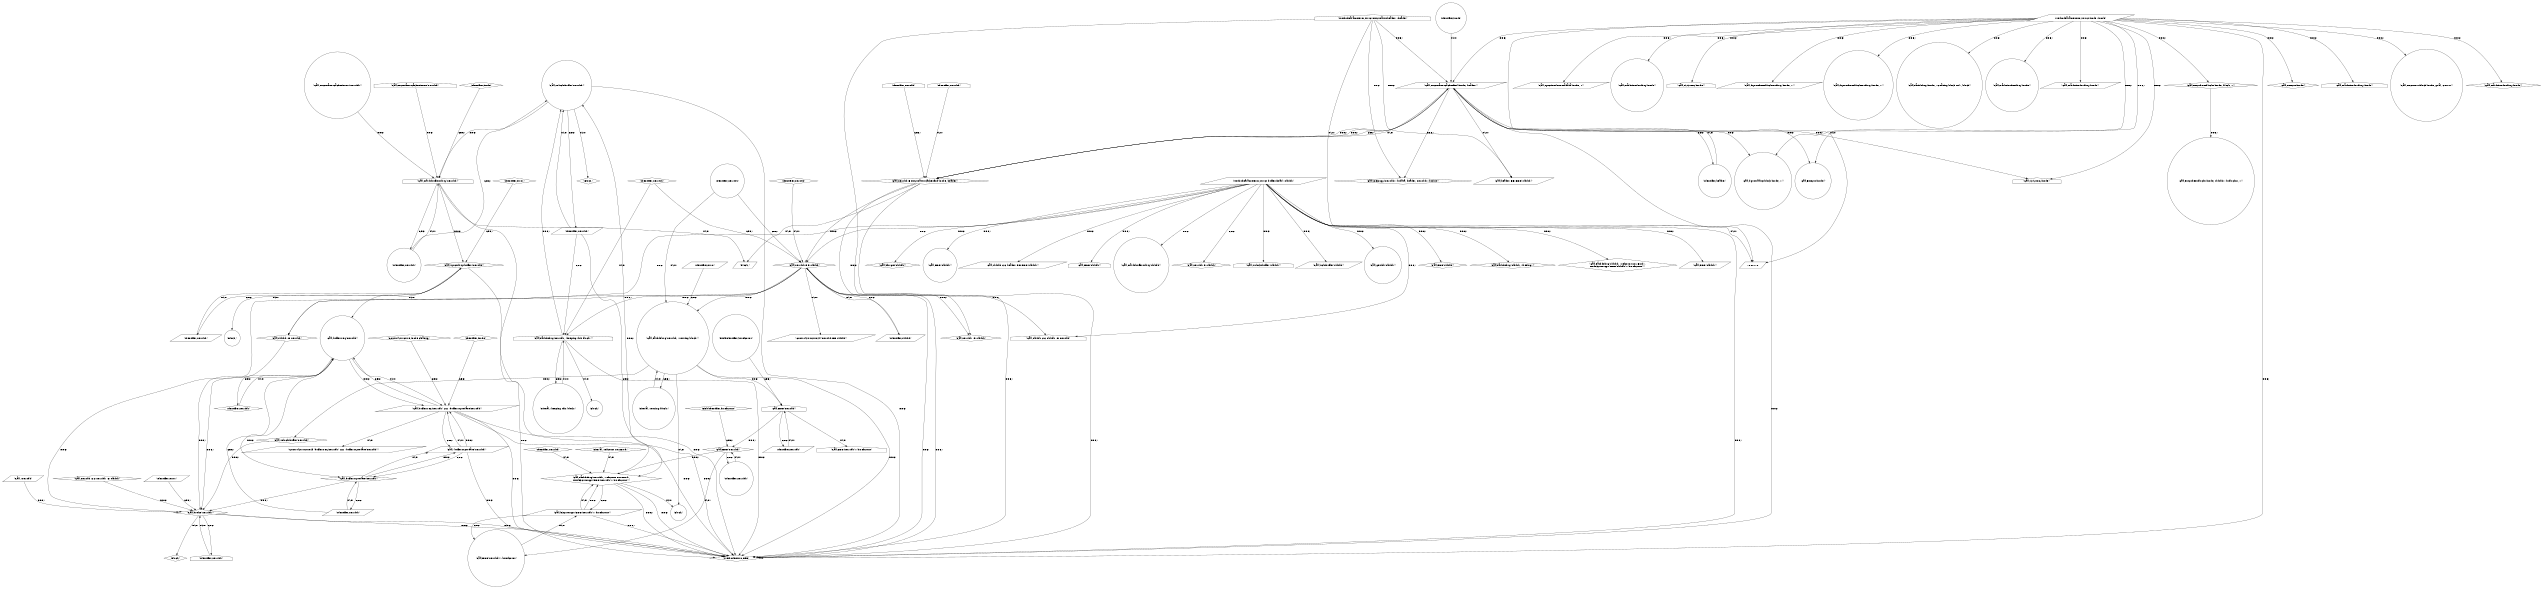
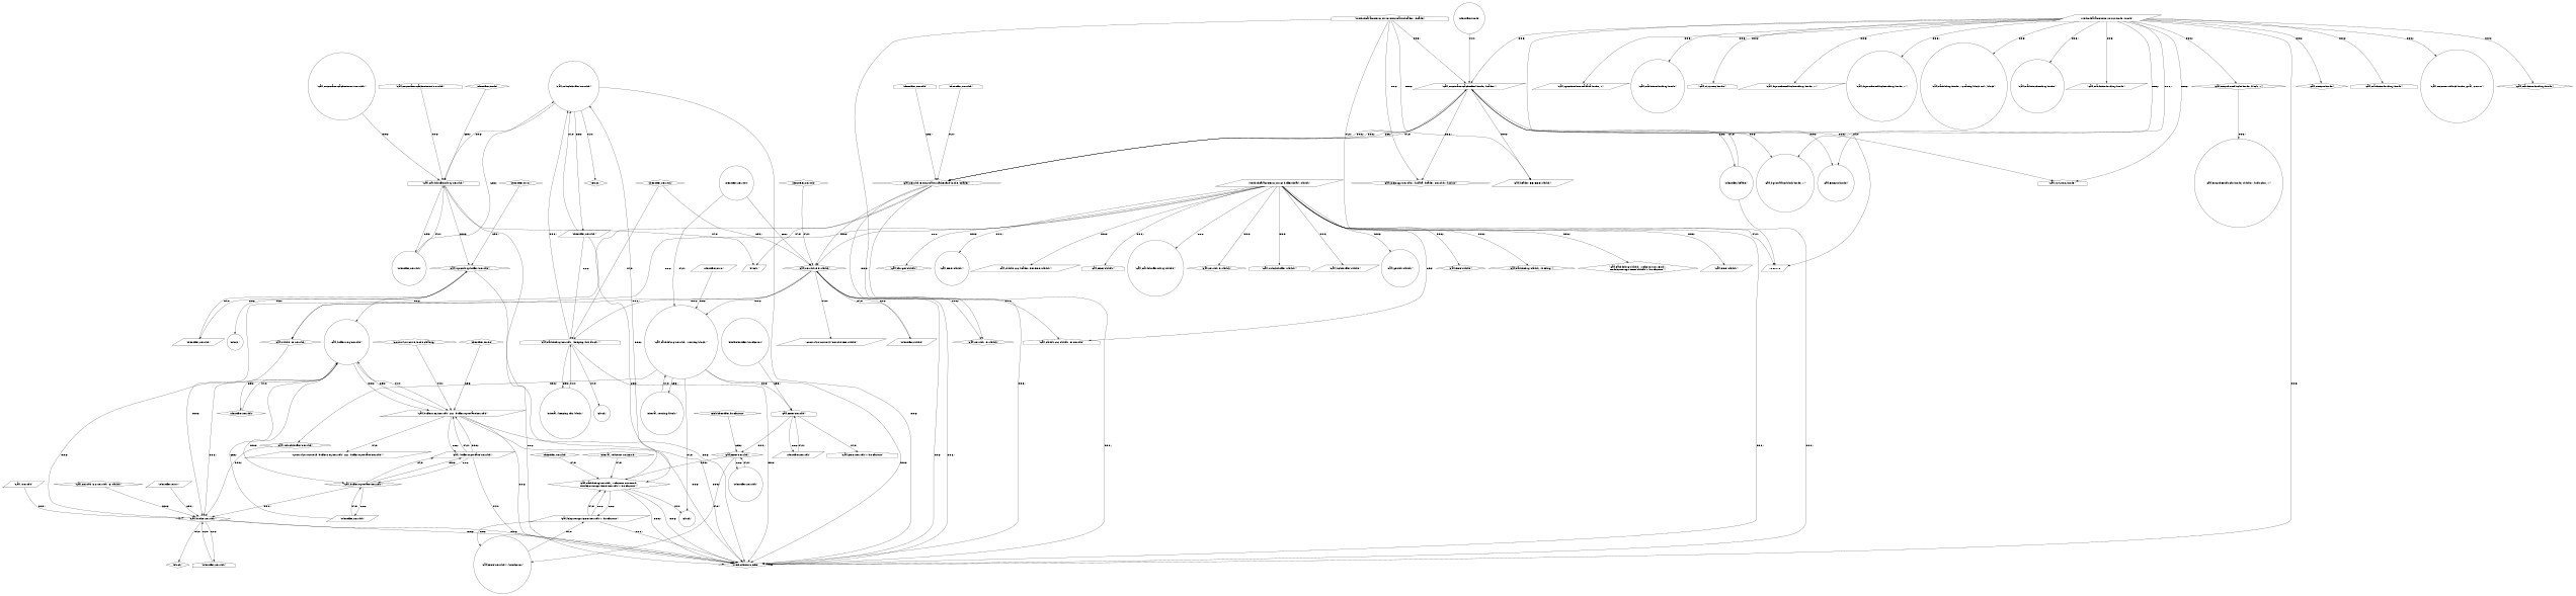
  digraph {
    node [shape=diamond]
    n1 [label="(Call,unlock_buffer(new_bh))" shape=circle]
    n2 [label="(Call,mark_buffer_dirty(new_bh))" shape=house]
    n3 [label="(Identifier,new_bh)" shape=parallelogram]
    n4 [label="(Block,)"]
    n5 [label="(MethodReturn,RET)"]
    n6 [label="(Block,)" shape=parallelogram]
    n7 [label="(Call,sync_dirty_buffer(new_bh))"]
    n8 [label="(Identifier,new_bh)" shape=circle]
    n9 [label="(Call,ea_bdebug(new_bh, \"refcount now=%d\",\n\t\t\t\t\tle32_to_cpu(HDR(new_bh)->h_refcount)))"]
    n10 [label="(Call,ea_bdebug(new_bh, \"keeping this block\"))" shape=house]
    n11 [label="(Call,le32_to_cpu(HDR(new_bh)->h_refcount))" shape=parallelogram]
    n12 [label="(Block,)" shape=circle]
    n13 [label="(Call,HDR(new_bh)->h_refcount)" shape=circle]
    n14 [label="(Call,HDR(new_bh))"]
    n15 [label="(Identifier,new_bh)" shape=circle]
    n16 [label="(Call,HDR(new_bh))" shape=house]
    n17 [label="(Call,HDR(new_bh)->h_refcount)" shape=house]
    n18 [label="(Identifier,new_bh)" shape=parallelogram]
    n19 [label="(Call,ea_bdebug(new_bh, \"reusing block\"))" shape=circle]
    n20 [label="(Literal,\"reusing block\")" shape=circle]
    n21 [label="(Call,unlock_buffer(new_bh))"]
    n22 [label="(Call,brelse(new_bh))"]
    n23 [label="(Call,new_bh == old_bh)"]
    n24 [label="(Call,old_bh && old_bh != new_bh)" shape=house]
    n25 [label="(ControlStructure,if (new_bh == old_bh))" shape=parallelogram]
    n26 [label="(Call,new_bh != old_bh)"]
    n27 [label="(Identifier,old_bh)" shape=parallelogram]
    n28 [label="(Call,old_bh != new_bh)"]
    n29 [label="(Block,)" shape=circle]
    n30 [label="(Literal,\"keeping this block\")" shape=circle]
    n31 [label="(Call,new_bh = ext2_xattr_cache_find(inode, header))"]
    n32 [label="(Call,ext2_xattr_cache_find(inode, header))" shape=parallelogram]
    n33 [label="(Call,EXT2_I(inode))" shape=circle]
    n34 [label="(Identifier,header)" shape=circle]
    n35 [label="(Call,header == HDR(old_bh))" shape=parallelogram]
    n36 [label="(Call,IS_SYNC(inode))" shape=house]
    n37 [label="(Call,dquot_alloc_block(inode, 1))" shape=circle]
    n38 [label="(Call,memcpy(new_bh->b_data, header, new_bh->b_size))"]
    n39 [label="(Identifier,new_bh)" shape=house]
    n40 [label="(Block,)"]
    n41 [label="(MethodParameterIn,struct inode *inode)" shape=parallelogram]
    n42 [label="(Call,ext2_free_blocks(inode, block, 1))"]
    n43 [label="(Call,EXT2_I(inode))"]
    n44 [label="(Call,mark_inode_dirty(inode))" shape=house]
    n45 [label="(Call,ext2_new_block(inode, goal, &error))" shape=circle]
    n46 [label="(Call,mark_inode_dirty(inode))"]
    n47 [label="(Call,sync_inode_metadata(inode, 1))" shape=parallelogram]
    n48 [label="(Call,mark_inode_dirty(inode))" shape=circle]
    n49 [label="(Call,IS_SYNC(inode))" shape=house]
    n50 [label="(Call,dquot_free_block_nodirty(inode, 1))" shape=parallelogram]
    n51 [label="(Call,dquot_free_block_nodirty(inode, 1))" shape=circle]
    n52 [label="(Call,ea_idebug(inode, \"creating block %d\", block))" shape=circle]
    n53 [label="(Call,mark_inode_dirty(inode))" shape=circle]
    n54 [label="(Call,mark_inode_dirty(inode))" shape=parallelogram]
    n55 [label=7000110 shape=parallelogram]
    n56 [label="(Call,ext2_free_blocks(inode, old_bh->b_blocknr, 1))" shape=circle]
    n57 [label="(MethodParameterIn,struct ext2_xattr_header *header)" shape=house]
    n58 [label="(MethodParameterIn,struct buffer_head *old_bh)" shape=parallelogram]
    n59 [label="(Call,HDR(old_bh))"]
    n60 [label="(Call,ea_bdebug(old_bh, \"freeing\"))"]
    n61 [label="(Call,ea_bdebug(old_bh, \"refcount now=%d\",\n\t\t\t\tle32_to_cpu(HDR(old_bh)->h_refcount)))"]
    n62 [label="(Call,HDR(old_bh))" shape=parallelogram]
    n63 [label="(Call,bforget(old_bh))"]
    n64 [label="(Call,HDR(old_bh))" shape=circle]
    n65 [label="(Call,old_bh && header == HDR(old_bh))" shape=parallelogram]
    n66 [label="(Call,HDR(old_bh))" shape=house]
    n67 [label="(Call,mark_buffer_dirty(old_bh))" shape=circle]
    n68 [label="(Call,new_bh = old_bh)"]
    n69 [label="(Call,unlock_buffer(old_bh))" shape=house]
    n70 [label="(Call,lock_buffer(old_bh))" shape=parallelogram]
    n71 [label="(Call,get_bh(old_bh))" shape=circle]
    n72 [label="(Call,buffer_req(new_bh))" shape=circle]
    n73 [label="(Identifier,new_bh)" shape=parallelogram]
    n74 [label="(Block,)" shape=circle]
    n75 [label="(Call,buffer_req(new_bh) && !buffer_uptodate(new_bh))" shape=parallelogram]
    n76 [label="(Call,buffer_uptodate(new_bh))"]
    n77 [label="(Identifier,new_bh)"]
    n78 [label="(Call,!buffer_uptodate(new_bh))" shape=parallelogram]
    n79 [label="(ControlStructure,if (buffer_req(new_bh) && !buffer_uptodate(new_bh)))" shape=parallelogram]
    n80 [label="(Identifier,new_bh)" shape=parallelogram]
    n81 [label="(Identifier,new_bh)"]
    n82 [label="(Identifier,new_bh)" shape=house]
    n83 [label="(Call,new_bh && new_bh != old_bh)"]
    n84 [label="(FieldIdentifier,h_refcount)"]
    n85 [label="(Call,ext2_xattr_cache_insert(new_bh))" shape=circle]
    n86 [label="(Call,ext2_xattr_cache_insert(new_bh))" shape=house]
    n87 [label="(Identifier,new_bh)"]
    n88 [label="(Identifier,new_bh)" shape=circle]
    n89 [label="(Identifier,error)" shape=parallelogram]
    n90 [label="(Literal,\"refcount now=%d\")"]
    n91 [label="(Identifier,inode)" shape=circle]
    n92 [label="(Identifier,inode)"]
    n93 [label="(Identifier,new_bh)" shape=house]
    n94 [label="(Identifier,error)" shape=parallelogram]
    n95 [label="(Identifier,new_bh)"]
    n96 [label="(FieldIdentifier,h_refcount)" shape=circle]
    n97 [label="(Identifier,error)"]
    n98 [label="(Identifier,inode)"]
    n99 [label="(ControlStructure,inode cleanup;)"]
    n100 [label="(Call,!new_bh)" shape=parallelogram]
    n1 -> n2 [label="DDG: "]
    n1 -> n3 [label="CFG: "]
    n1 -> n4 [label="AST: "]
    n1 -> n5 [label="DDG: "]
    n2 -> n5 [label="DDG: "]
    n2 -> n6 [label="AST: "]
    n2 -> n7 [label="DDG: "]
    n2 -> n8 [label="CFG: "]
    n3 -> n1 [label="AST: "]
    n3 -> n9 [label="CFG: "]
    n3 -> n10 [label="CFG: "]
    n7 -> n5 [label="DDG: "]
-   n7 -> n72 [label="AST: "]
+   n7 -> n72 [label="DDG: "]
    n7 -> n73 [label="CFG: "]
    n7 -> n74 [label="AST: "]
    n8 -> n1 [label="CFG: "]
    n8 -> n2 [label="AST: "]
    n9 -> n1 [label="DDG: "]
    n9 -> n5 [label="DDG: "]
    n9 -> n5 [label="DDG: "]
    n9 -> n11 [label="CFG: "]
    n9 -> n12 [label="AST: "]
    n10 -> n1 [label="DDG: "]
    n10 -> n5 [label="DDG: "]
    n10 -> n29 [label="AST: "]
    n10 -> n30 [label="CFG: "]
    n11 -> n5 [label="DDG: "]
    n11 -> n9 [label="AST: "]
    n11 -> n9 [label="DDG: "]
    n11 -> n13 [label="CFG: "]
    n13 -> n11 [label="AST: "]
    n14 -> n9 [label="DDG: "]
    n14 -> n13 [label="AST: "]
    n14 -> n15 [label="CFG: "]
    n15 -> n14 [label="AST: "]
    n16 -> n14 [label="DDG: "]
    n16 -> n17 [label="AST: "]
    n16 -> n18 [label="CFG: "]
    n18 -> n16 [label="AST: "]
    n19 -> n5 [label="DDG: "]
    n19 -> n12 [label="AST: "]
    n19 -> n16 [label="DDG: "]
    n19 -> n20 [label="CFG: "]
    n19 -> n21 [label="DDG: "]
    n20 -> n19 [label="AST: "]
    n21 -> n22 [label="DDG: "]
    n22 -> n5 [label="DDG: "]
    n22 -> n5 [label="DDG: "]
    n22 -> n39 [label="CFG: "]
    n22 -> n40 [label="AST: "]
    n23 -> n5 [label="DDG: "]
    n23 -> n5 [label="DDG: "]
    n23 -> n10 [label="DDG: "]
    n23 -> n19 [label="DDG: "]
    n23 -> n24 [label="DDG: "]
    n23 -> n25 [label="AST: "]
    n23 -> n26 [label="DDG: "]
    n23 -> n27 [label="CFG: "]
    n23 -> n28 [label="DDG: "]
    n27 -> n23 [label="AST: "]
    n28 -> n22 [label="DDG: "]
    n30 -> n10 [label="AST: "]
    n31 -> n5 [label="DDG: "]
    n31 -> n6 [label="AST: "]
-   n23 -> n22 [label="DDG: "]
+   n31 -> n22 [label="DDG: "]
    n31 -> n23 [label="DDG: "]
    n31 -> n26 [label="DDG: "]
    n31 -> n32 [label="CFG: "]
-   n32 -> n5 [label="DDG: "]
+   n34 -> n5 [label="DDG: "]
    n32 -> n31 [label="AST: "]
    n32 -> n31 [label="DDG: "]
    n32 -> n31 [label="DDG: "]
    n32 -> n33 [label="DDG: "]
    n32 -> n34 [label="CFG: "]
-   n32 -> n35 [label="AST: "]
+   n32 -> n35 [label="DDG: "]
    n32 -> n36 [label="DDG: "]
    n32 -> n37 [label="DDG: "]
    n32 -> n38 [label="DDG: "]
    n34 -> n32 [label="AST: "]
    n39 -> n22 [label="AST: "]
    n41 -> n5 [label="DDG: "]
    n41 -> n32 [label="DDG: "]
    n41 -> n33 [label="DDG: "]
    n41 -> n36 [label="DDG: "]
    n41 -> n37 [label="DDG: "]
    n41 -> n42 [label="DDG: "]
    n41 -> n43 [label="DDG: "]
    n41 -> n44 [label="DDG: "]
    n41 -> n45 [label="DDG: "]
    n41 -> n46 [label="DDG: "]
    n41 -> n47 [label="DDG: "]
    n41 -> n48 [label="DDG: "]
    n41 -> n49 [label="DDG: "]
    n41 -> n50 [label="DDG: "]
    n41 -> n51 [label="DDG: "]
    n41 -> n52 [label="DDG: "]
    n41 -> n53 [label="DDG: "]
    n41 -> n54 [label="DDG: "]
    n41 -> n55 [label="AST: "]
    n42 -> n56 [label="DDG: "]
    n57 -> n5 [label="DDG: "]
    n57 -> n32 [label="DDG: "]
    n57 -> n35 [label="DDG: "]
    n57 -> n38 [label="DDG: "]
    n57 -> n55 [label="AST: "]
    n58 -> n5 [label="DDG: "]
    n58 -> n23 [label="DDG: "]
-   n58 -> n24 [label="DDG: "]
+   n58 -> n24 [label="CFG: "]
    n58 -> n28 [label="DDG: "]
    n58 -> n55 [label="AST: "]
    n58 -> n59 [label="DDG: "]
    n58 -> n60 [label="DDG: "]
    n58 -> n61 [label="DDG: "]
    n58 -> n62 [label="DDG: "]
    n58 -> n63 [label="DDG: "]
    n58 -> n64 [label="DDG: "]
    n58 -> n65 [label="DDG: "]
    n58 -> n66 [label="DDG: "]
    n58 -> n67 [label="DDG: "]
-   n58 -> n68 [label="CFG: "]
+   n58 -> n68 [label="DDG: "]
    n58 -> n69 [label="DDG: "]
    n58 -> n70 [label="DDG: "]
    n58 -> n71 [label="DDG: "]
    n72 -> n22 [label="DDG: "]
    n72 -> n75 [label="AST: "]
    n72 -> n75 [label="DDG: "]
    n72 -> n76 [label="DDG: "]
    n72 -> n77 [label="CFG: "]
    n73 -> n7 [label="AST: "]
    n75 -> n5 [label="DDG: "]
    n75 -> n5 [label="DDG: "]
    n75 -> n5 [label="DDG: "]
    n75 -> n72 [label="CFG: "]
    n75 -> n78 [label="CFG: "]
    n75 -> n79 [label="AST: "]
    n76 -> n22 [label="DDG: "]
    n76 -> n78 [label="AST: "]
    n76 -> n78 [label="DDG: "]
    n76 -> n80 [label="CFG: "]
    n77 -> n72 [label="AST: "]
-   n78 -> n5 [label="DDG: "]
+   n78 -> n5 [label="AST: "]
    n78 -> n75 [label="AST: "]
    n78 -> n75 [label="DDG: "]
    n78 -> n76 [label="CFG: "]
    n80 -> n72 [label="CFG: "]
    n80 -> n76 [label="AST: "]
    n81 -> n23 [label="AST: "]
    n82 -> n31 [label="AST: "]
    n83 -> n22 [label="DDG: "]
    n84 -> n14 [label="CFG: "]
    n85 -> n2 [label="DDG: "]
    n86 -> n2 [label="DDG: "]
    n87 -> n10 [label="AST: "]
    n87 -> n23 [label="CFG: "]
    n88 -> n19 [label="AST: "]
    n88 -> n23 [label="CFG: "]
    n89 -> n19 [label="CFG: "]
    n90 -> n9 [label="AST: "]
    n91 -> n32 [label="AST: "]
    n92 -> n2 [label="CFG: "]
    n93 -> n31 [label="CFG: "]
    n94 -> n22 [label="CFG: "]
    n95 -> n9 [label="AST: "]
    n96 -> n16 [label="CFG: "]
    n97 -> n7 [label="CFG: "]
    n98 -> n75 [label="CFG: "]
-   n99 -> n75 [label="CFG: "]
+   n99 -> n75 [label="AST: "]
    n100 -> n22 [label="DDG: "]
  }
